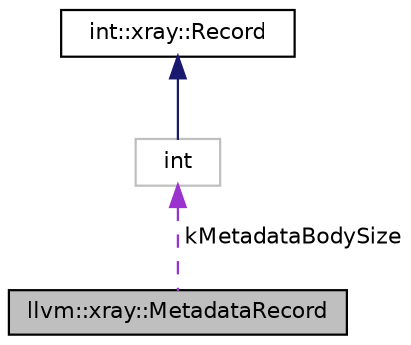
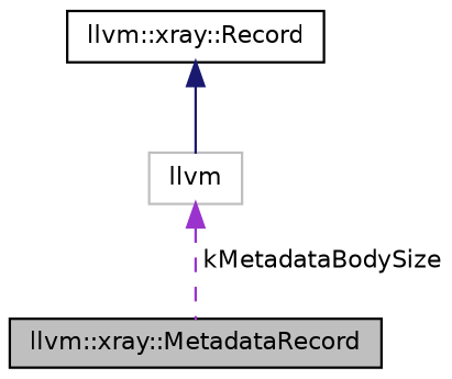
  digraph {
    node [color=black fontname=Helvetica fontsize=10 shape=record]
    edge [dir=back fontname=Helvetica fontsize=10 labelfontname=Helvetica labelfontsize=10]
    n1 [fillcolor=grey75 fontcolor=black height=0.2 label="llvm::xray::MetadataRecord" style=filled width=0.4]
-   n2 [height=0.2 label="int::xray::Record" width=0.4]
-   n3 [color=grey75 height=0.2 label=int width=0.4]
+   n2 [height=0.2 label="llvm::xray::Record" width=0.4]
+   n3 [color=grey75 height=0.2 label=llvm width=0.4]
    n2 -> n3 [color=midnightblue style=solid]
    n3 -> n1 [color=darkorchid3 label=" kMetadataBodySize" style=dashed]
  }
